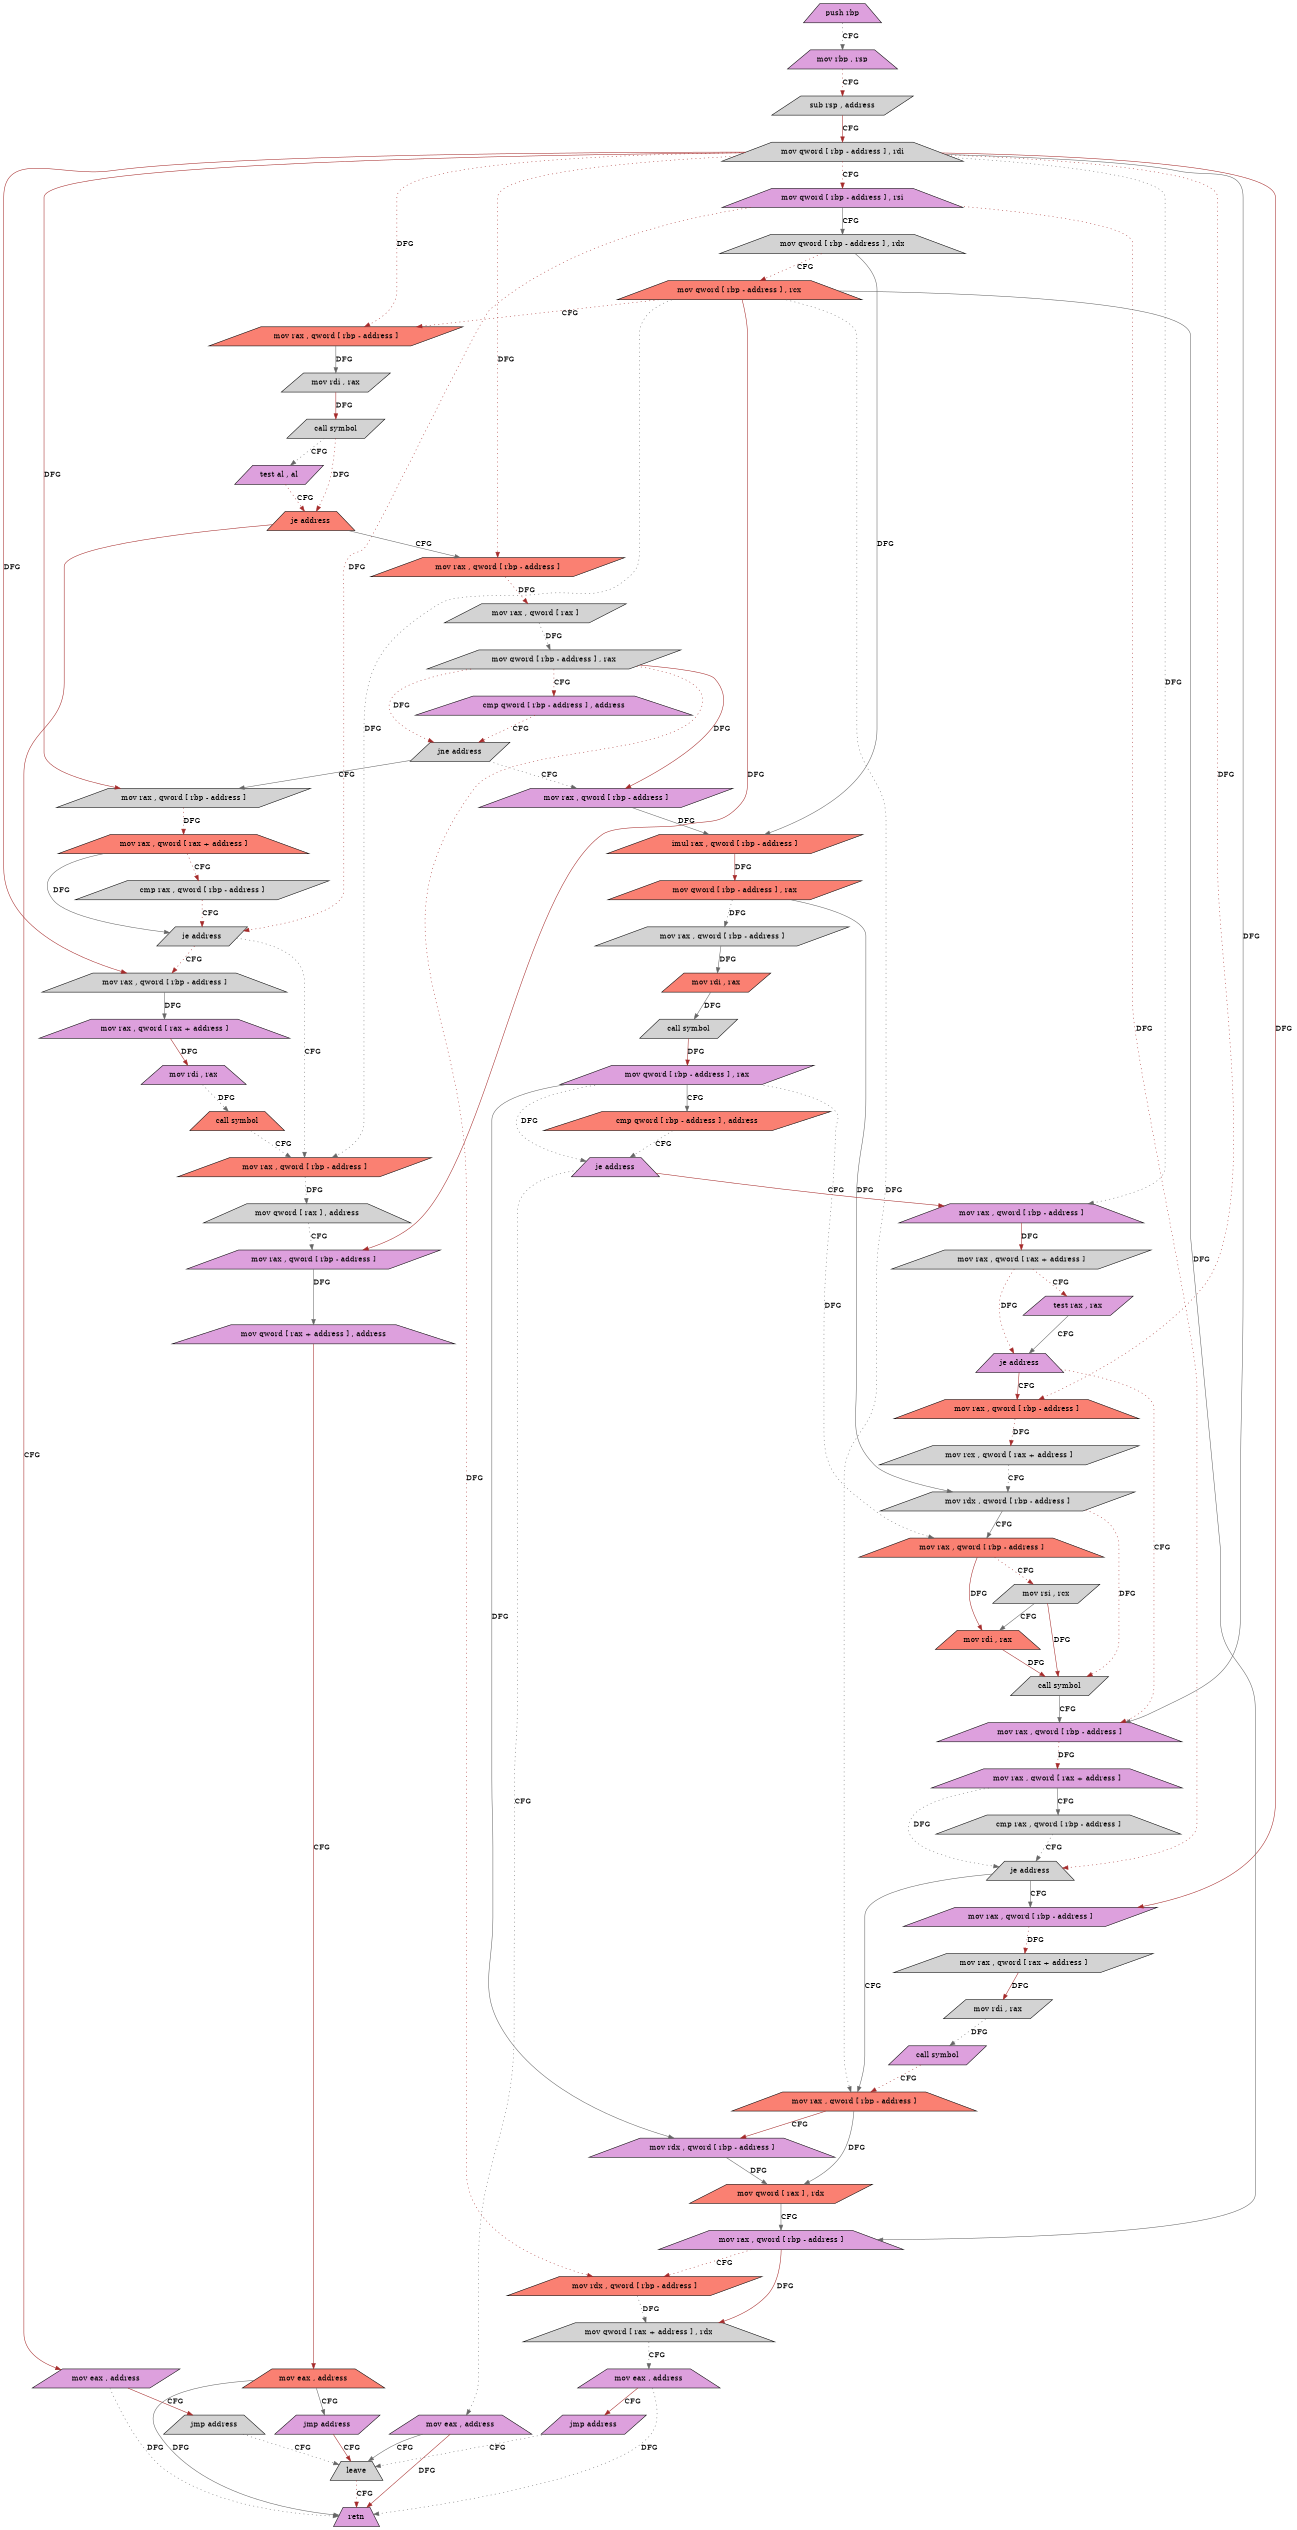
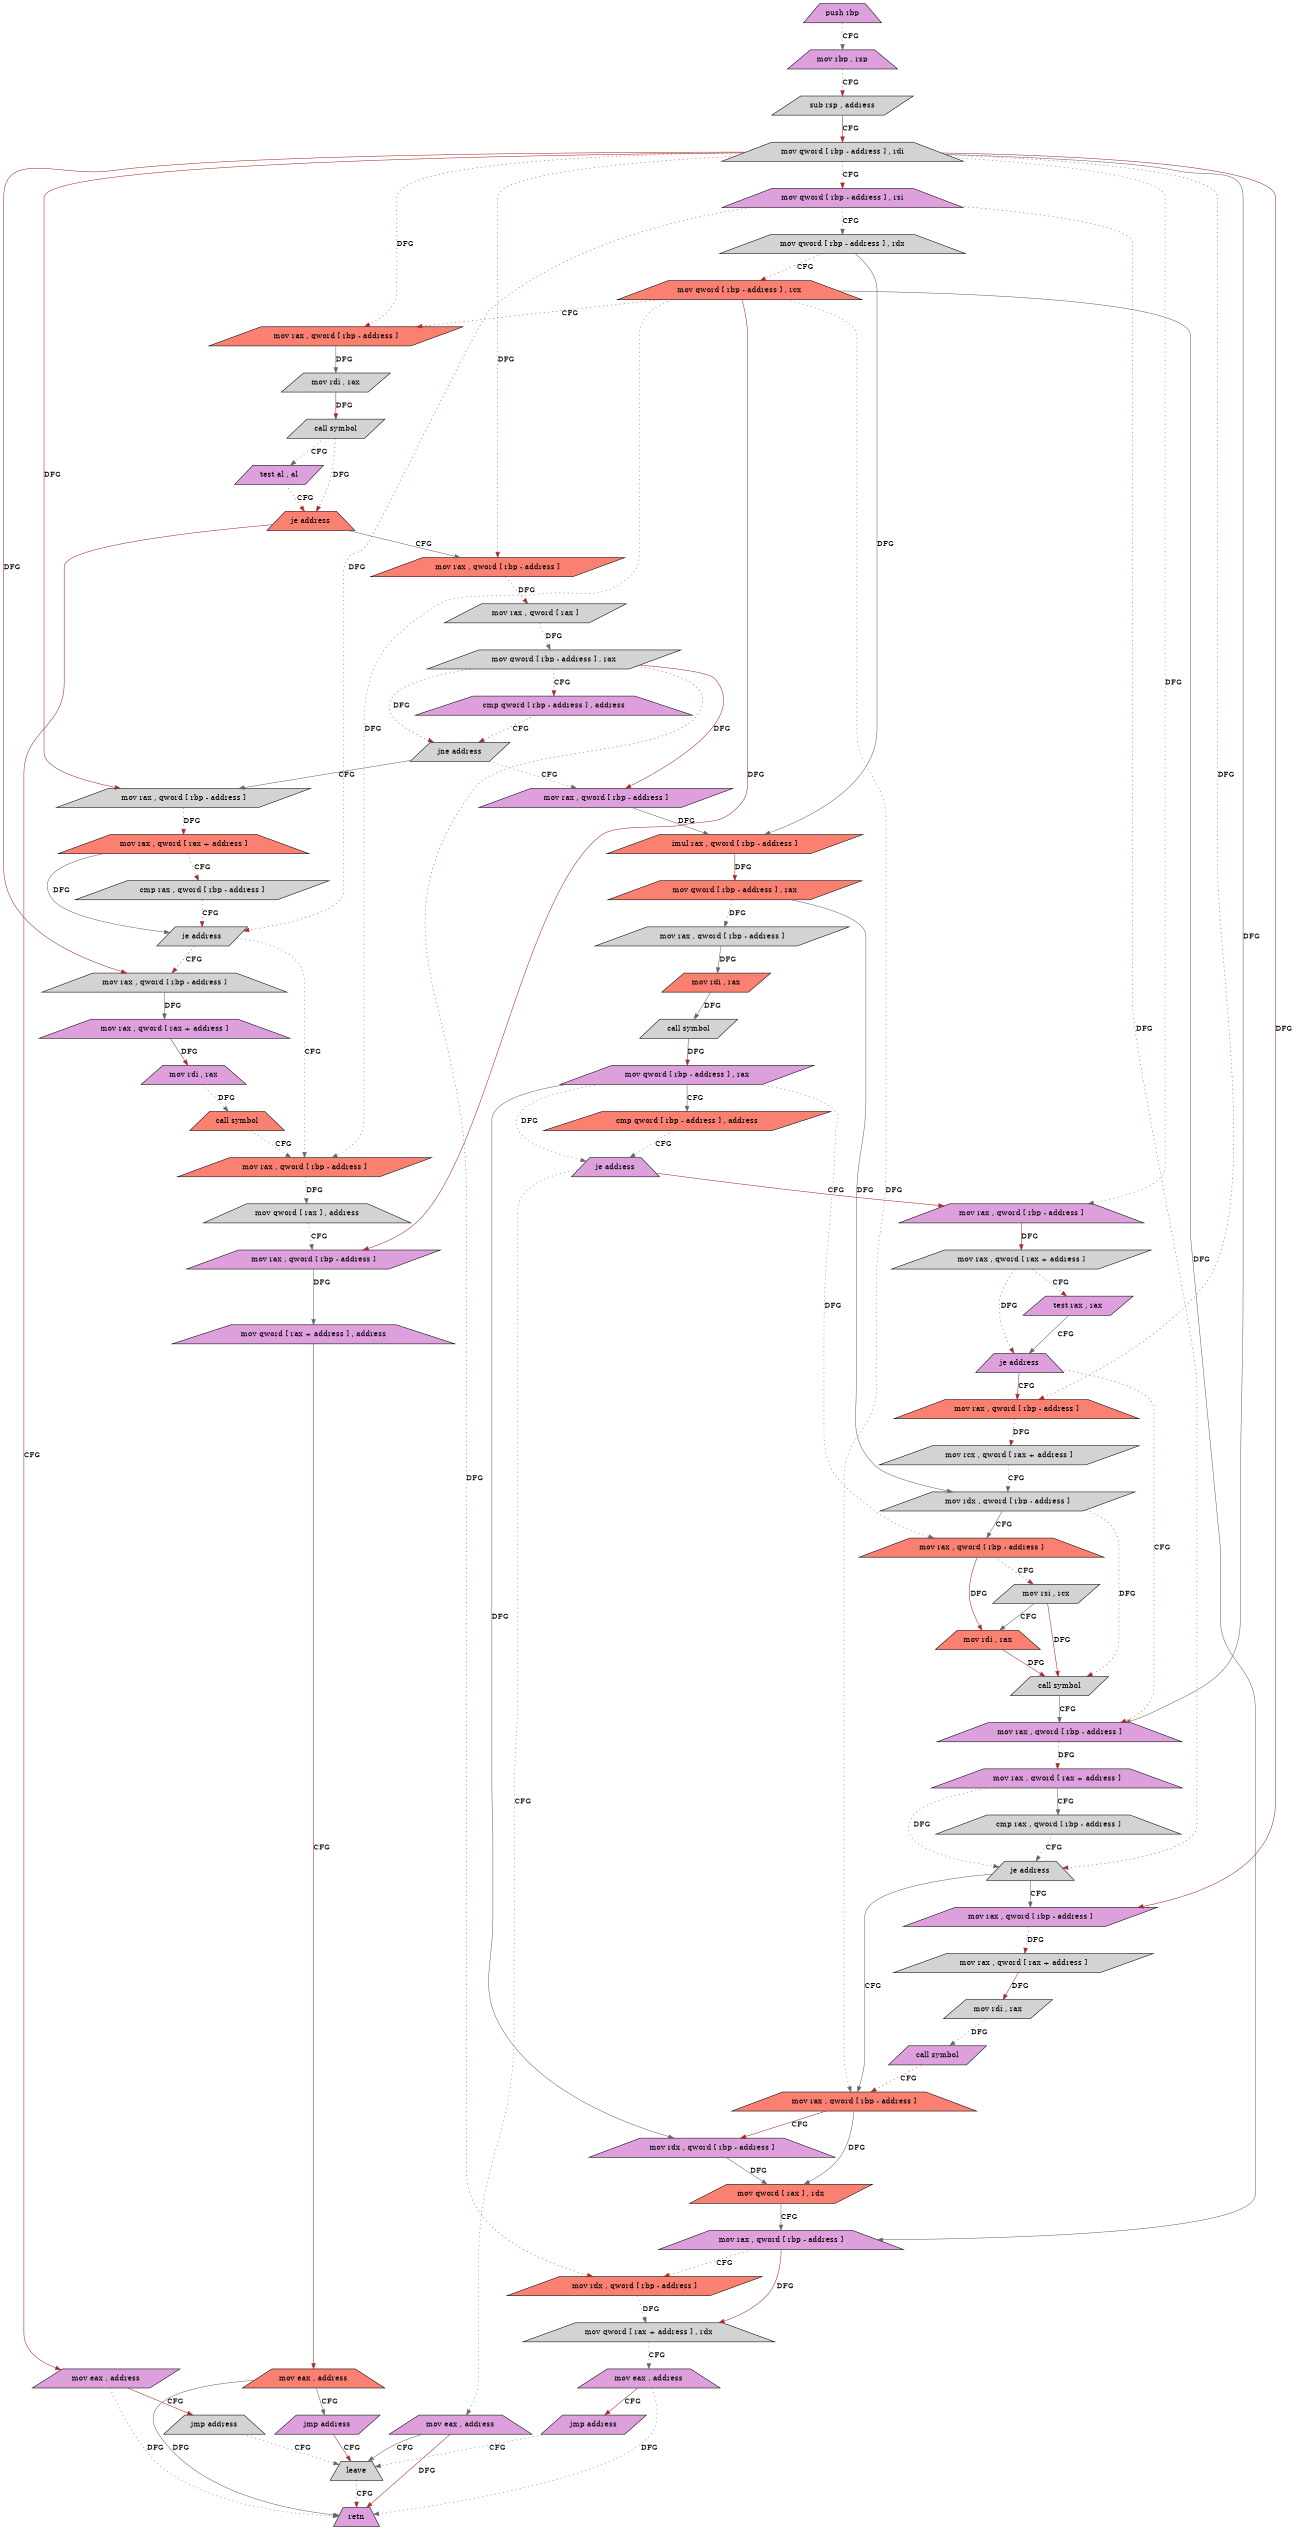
  digraph {
    node [fillcolor=plum shape=parallelogram style=filled]
    edge [color=gray40 style=dotted]
    n1 [label="push rbp" shape=trapezium]
    n2 [label="mov rbp , rsp" shape=trapezium]
    n3 [fillcolor=lightgrey label="sub rsp , address"]
    n4 [fillcolor=lightgrey label="mov qword [ rbp - address ] , rdi" shape=trapezium]
    n5 [label="mov qword [ rbp - address ] , rsi" shape=trapezium]
    n6 [fillcolor=salmon label="mov rax , qword [ rbp - address ]"]
    n7 [fillcolor=salmon label="mov rax , qword [ rbp - address ]"]
    n8 [fillcolor=lightgrey label="mov rax , qword [ rbp - address ]"]
    n9 [label="mov rax , qword [ rbp - address ]" shape=trapezium]
    n10 [fillcolor=lightgrey label="mov rax , qword [ rbp - address ]" shape=trapezium]
    n11 [label="mov rax , qword [ rbp - address ]" shape=trapezium]
    n12 [fillcolor=salmon label="mov rax , qword [ rbp - address ]" shape=trapezium]
    n13 [label="mov rax , qword [ rbp - address ]"]
    n14 [fillcolor=lightgrey label="mov qword [ rbp - address ] , rdx" shape=trapezium]
    n15 [fillcolor=lightgrey label="je address"]
    n16 [fillcolor=lightgrey label="je address" shape=trapezium]
    n17 [fillcolor=lightgrey label="mov rdi , rax"]
    n18 [fillcolor=lightgrey label="mov rax , qword [ rax ]"]
    n19 [fillcolor=salmon label="mov rax , qword [ rax + address ]" shape=trapezium]
    n20 [fillcolor=lightgrey label="mov rax , qword [ rax + address ]"]
    n21 [label="mov rax , qword [ rax + address ]" shape=trapezium]
    n22 [label="mov rax , qword [ rax + address ]" shape=trapezium]
    n23 [fillcolor=lightgrey label="mov rcx , qword [ rax + address ]"]
    n24 [fillcolor=lightgrey label="mov rax , qword [ rax + address ]"]
    n25 [fillcolor=salmon label="mov qword [ rbp - address ] , rcx" shape=trapezium]
    n26 [fillcolor=salmon label="imul rax , qword [ rbp - address ]"]
    n27 [fillcolor=salmon label="mov rax , qword [ rbp - address ]"]
    n28 [fillcolor=salmon label="mov rax , qword [ rbp - address ]" shape=trapezium]
    n29 [label="mov rax , qword [ rbp - address ]"]
    n30 [label="mov rax , qword [ rbp - address ]" shape=trapezium]
    n31 [fillcolor=salmon label="mov qword [ rbp - address ] , rax"]
    n32 [fillcolor=lightgrey label="mov qword [ rax ] , address" shape=trapezium]
    n33 [label="mov qword [ rax + address ] , address" shape=trapezium]
    n34 [label="mov rdx , qword [ rbp - address ]" shape=trapezium]
    n35 [fillcolor=salmon label="mov qword [ rax ] , rdx"]
    n36 [fillcolor=salmon label="mov rdx , qword [ rbp - address ]"]
    n37 [fillcolor=lightgrey label="mov qword [ rax + address ] , rdx" shape=trapezium]
    n38 [fillcolor=lightgrey label="call symbol"]
    n39 [label="test al , al"]
    n40 [fillcolor=salmon label="je address" shape=trapezium]
    n41 [label="mov eax , address"]
    n42 [fillcolor=lightgrey label="jmp address" shape=trapezium]
    n43 [label=retn shape=trapezium]
    n44 [fillcolor=lightgrey label="mov qword [ rbp - address ] , rax"]
    n45 [fillcolor=lightgrey label=leave shape=trapezium]
    n46 [label="cmp qword [ rbp - address ] , address" shape=trapezium]
    n47 [fillcolor=lightgrey label="jne address"]
    n48 [label="mov rax , qword [ rbp - address ]"]
    n49 [fillcolor=lightgrey label="cmp rax , qword [ rbp - address ]"]
    n50 [fillcolor=lightgrey label="mov rax , qword [ rbp - address ]"]
    n51 [fillcolor=lightgrey label="mov rdx , qword [ rbp - address ]"]
    n52 [fillcolor=salmon label="mov rdi , rax"]
    n53 [fillcolor=salmon label="mov rax , qword [ rbp - address ]" shape=trapezium]
    n54 [fillcolor=lightgrey label="call symbol"]
    n55 [fillcolor=lightgrey label="call symbol"]
    n56 [label="mov qword [ rbp - address ] , rax"]
    n57 [fillcolor=salmon label="cmp qword [ rbp - address ] , address"]
    n58 [label="je address" shape=trapezium]
    n59 [label="mov eax , address" shape=trapezium]
    n60 [fillcolor=lightgrey label="mov rsi , rcx"]
    n61 [fillcolor=salmon label="mov rdi , rax" shape=trapezium]
    n62 [label="test rax , rax"]
    n63 [label="je address" shape=trapezium]
    n64 [label="mov rdi , rax" shape=trapezium]
    n65 [fillcolor=lightgrey label="cmp rax , qword [ rbp - address ]" shape=trapezium]
    n66 [fillcolor=salmon label="mov eax , address" shape=trapezium]
    n67 [label="jmp address"]
    n68 [fillcolor=salmon label="call symbol" shape=trapezium]
    n69 [fillcolor=lightgrey label="mov rdi , rax"]
    n70 [label="mov eax , address" shape=trapezium]
    n71 [label="jmp address"]
    n72 [label="call symbol"]
    n1 -> n2 [label=CFG]
    n2 -> n3 [color=brown label=CFG]
    n3 -> n4 [color=brown label=CFG style=solid]
    n4 -> n5 [color=brown label=CFG]
    n4 -> n6 [color=brown label=DFG]
    n4 -> n7 [color=brown label=DFG]
    n4 -> n8 [color=brown label=DFG style=solid]
    n4 -> n9 [label=DFG]
    n4 -> n10 [color=brown label=DFG style=solid]
    n4 -> n11 [label=DFG style=solid]
    n4 -> n12 [color=brown label=DFG]
    n4 -> n13 [color=brown label=DFG style=solid]
-   n5 -> n14 [label=CFG style=solid]
+   n5 -> n14 [label=CFG]
    n5 -> n15 [color=brown label=DFG]
    n5 -> n16 [color=brown label=DFG]
    n6 -> n17 [label=DFG style=solid]
    n7 -> n18 [color=brown label=DFG]
    n8 -> n19 [color=brown label=DFG]
    n9 -> n20 [color=brown label=DFG style=solid]
    n10 -> n21 [label=DFG style=solid]
    n11 -> n22 [color=brown label=DFG]
    n12 -> n23 [color=brown label=DFG]
    n13 -> n24 [color=brown label=DFG]
    n14 -> n25 [color=brown label=CFG]
    n14 -> n26 [label=DFG style=solid]
    n15 -> n10 [color=brown label=CFG]
    n15 -> n27 [label=CFG]
    n16 -> n13 [label=CFG style=solid]
    n16 -> n28 [label=CFG style=solid]
    n17 -> n38 [color=brown label=DFG style=solid]
    n18 -> n44 [label=DFG]
    n19 -> n15 [label=DFG style=solid]
    n19 -> n49 [color=brown label=CFG]
    n20 -> n62 [color=brown label=CFG]
    n20 -> n63 [color=brown label=DFG]
    n21 -> n64 [color=brown label=DFG style=solid]
    n22 -> n16 [label=DFG]
    n22 -> n65 [label=CFG style=solid]
    n23 -> n51 [label=CFG]
    n24 -> n69 [color=brown label=DFG style=solid]
    n25 -> n6 [color=brown label=CFG]
    n25 -> n27 [label=DFG]
    n25 -> n28 [label=DFG]
    n25 -> n29 [color=brown label=DFG style=solid]
    n25 -> n30 [label=DFG style=solid]
    n26 -> n31 [color=brown label=DFG style=solid]
    n27 -> n32 [label=DFG]
    n28 -> n34 [color=brown label=CFG style=solid]
    n28 -> n35 [label=DFG style=solid]
    n29 -> n33 [label=DFG style=solid]
    n30 -> n36 [color=brown label=CFG]
    n30 -> n37 [color=brown label=DFG style=solid]
    n31 -> n50 [label=DFG]
    n31 -> n51 [label=DFG style=solid]
    n32 -> n29 [label=CFG]
    n33 -> n66 [color=brown label=CFG style=solid]
    n34 -> n35 [label=DFG style=solid]
    n35 -> n30 [label=CFG style=solid]
    n36 -> n37 [label=DFG]
    n37 -> n70 [label=CFG]
    n38 -> n39 [label=CFG]
    n38 -> n40 [color=brown label=DFG]
    n39 -> n40 [color=brown label=CFG]
    n40 -> n7 [label=CFG style=solid]
    n40 -> n41 [color=brown label=CFG style=solid]
    n41 -> n42 [color=brown label=CFG style=solid]
    n41 -> n43 [label=DFG]
    n42 -> n45 [label=CFG]
    n44 -> n36 [color=brown label=DFG]
    n44 -> n46 [color=brown label=CFG]
    n44 -> n47 [color=brown label=DFG]
    n44 -> n48 [color=brown label=DFG style=solid]
    n45 -> n43 [color=brown label=CFG]
    n46 -> n47 [color=brown label=CFG]
    n47 -> n8 [label=CFG style=solid]
    n47 -> n48 [label=CFG]
    n48 -> n26 [label=DFG style=solid]
    n49 -> n15 [color=brown label=CFG]
    n50 -> n52 [label=DFG style=solid]
    n51 -> n53 [label=CFG style=solid]
    n51 -> n54 [color=brown label=DFG]
    n52 -> n55 [label=DFG style=solid]
    n53 -> n60 [color=brown label=CFG]
    n53 -> n61 [color=brown label=DFG style=solid]
    n54 -> n11 [label=CFG style=solid]
    n55 -> n56 [color=brown label=DFG style=solid]
    n56 -> n34 [label=DFG style=solid]
    n56 -> n53 [label=DFG]
    n56 -> n57 [label=CFG style=solid]
    n56 -> n58 [label=DFG]
    n57 -> n58 [label=CFG]
    n58 -> n9 [color=brown label=CFG style=solid]
    n58 -> n59 [label=CFG]
    n59 -> n43 [color=brown label=DFG style=solid]
    n59 -> n45 [label=CFG style=solid]
    n60 -> n54 [color=brown label=DFG style=solid]
    n60 -> n61 [label=CFG style=solid]
    n61 -> n54 [color=brown label=DFG style=solid]
    n62 -> n63 [label=CFG style=solid]
    n63 -> n11 [color=brown label=CFG]
    n63 -> n12 [color=brown label=CFG style=solid]
    n64 -> n68 [label=DFG]
    n65 -> n16 [label=CFG]
    n66 -> n43 [label=DFG style=solid]
    n66 -> n67 [label=CFG style=solid]
    n67 -> n45 [color=brown label=CFG style=solid]
    n68 -> n27 [label=CFG]
    n69 -> n72 [label=DFG]
    n70 -> n43 [label=DFG]
    n70 -> n71 [color=brown label=CFG style=solid]
    n71 -> n45 [label=CFG]
    n72 -> n28 [color=brown label=CFG]
  }
